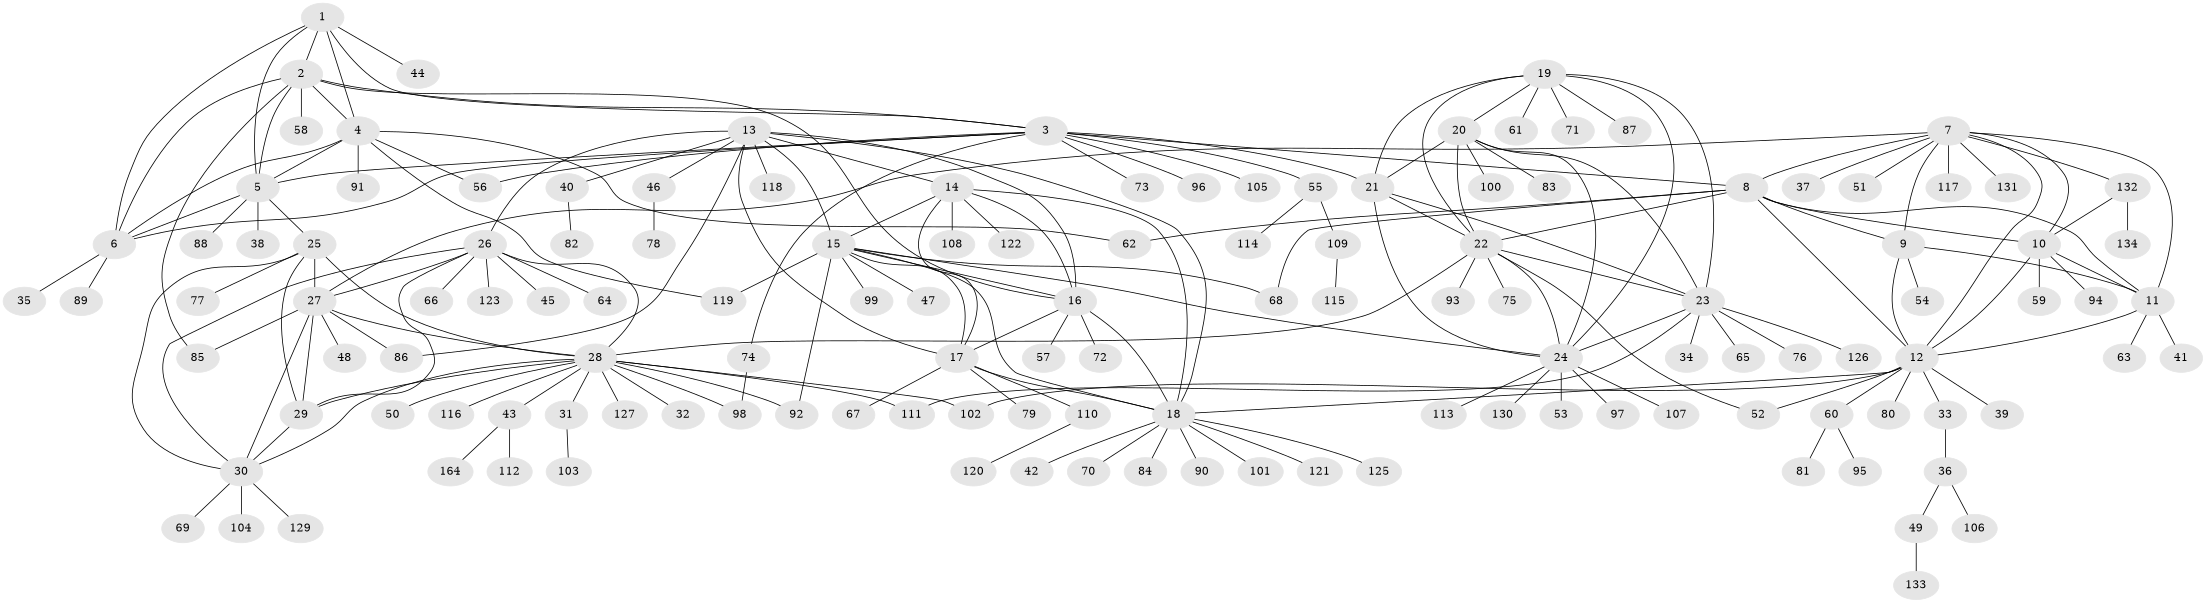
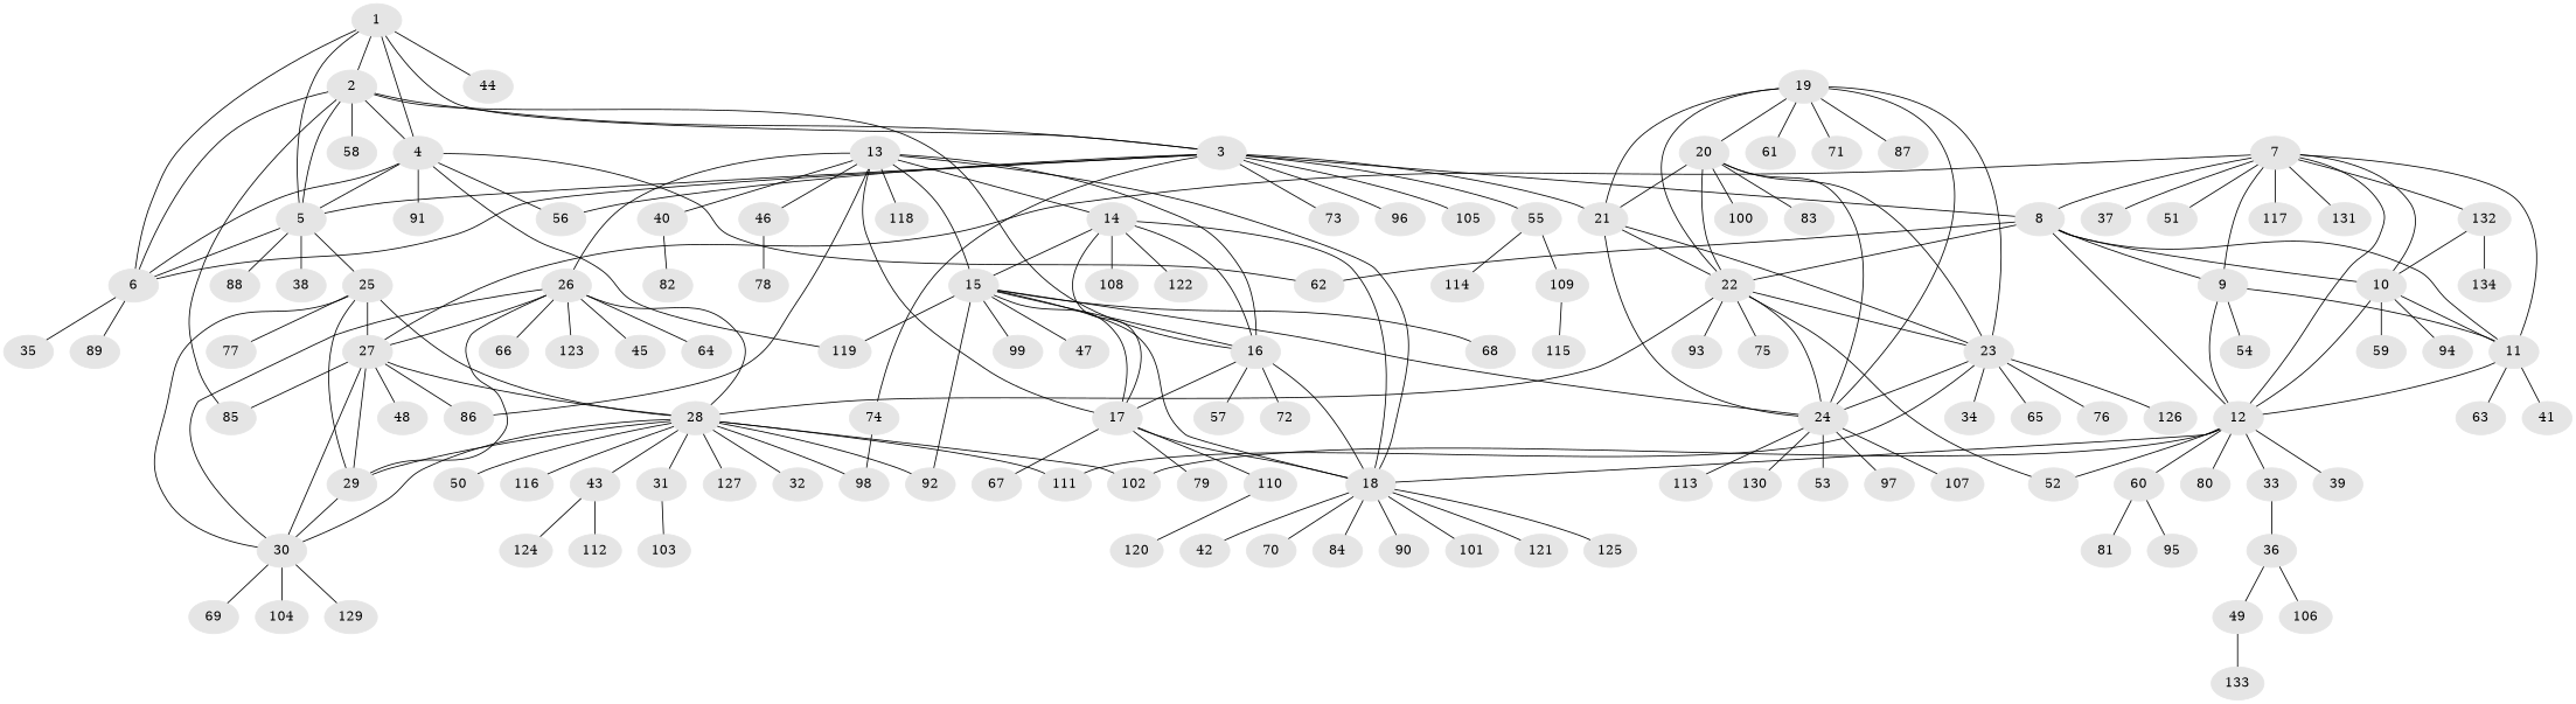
  graph {
    node [color=gray90 style=filled]
    1
    2
    3
    4
    5
    6
    44
    16
    58
    85
    8
    21
    55
    73
    74
    96
    105
    56
    62
    91
    119
    25
    38
    88
    35
    89
    18
    17
    57
    72
    9
    10
    11
    12
    22
    68
    24
    23
    109
    114
    98
    27
    28
    29
    30
    77
    7
    37
    51
    117
    131
    132
    54
    59
    94
    41
    63
    33
    39
    52
    60
    80
    102
    86
    48
    134
    75
    93
    42
    70
    84
    90
    101
    121
    125
    36
    81
    95
    13
    14
    15
    26
    40
    46
    118
    108
    122
    47
    92
    99
    67
    79
    110
    45
    64
    66
    123
    82
    78
    53
    97
    107
    113
    130
    120
    19
    20
    61
    71
    87
    83
    100
    34
    65
    76
    111
    126
    31
    32
    43
    50
    116
    127
    69
    104
    129
    103
    112
-   124 [label=164]
+   124
    49
    106
    133
    115
    1 -- 2
    1 -- 3
    1 -- 4
    1 -- 5
    1 -- 6
    1 -- 44
    2 -- 3
    2 -- 4
    2 -- 5
    2 -- 6
    2 -- 16
    2 -- 58
    2 -- 85
    3 -- 5
    3 -- 6
    3 -- 8
    3 -- 21
    3 -- 55
    3 -- 73
    3 -- 74
    3 -- 96
    3 -- 105
    3 -- 56
    4 -- 5
    4 -- 6
    4 -- 56
    4 -- 62
    4 -- 91
    4 -- 119
    5 -- 6
    5 -- 25
    5 -- 38
    5 -- 88
    6 -- 35
    6 -- 89
    16 -- 18
    16 -- 17
    16 -- 57
    16 -- 72
    8 -- 62
    8 -- 9
    8 -- 10
    8 -- 11
    8 -- 12
    8 -- 22
-   8 -- 68
    21 -- 22
    21 -- 24
    21 -- 23
    55 -- 109
    55 -- 114
    74 -- 98
    25 -- 27
    25 -- 28
    25 -- 29
    25 -- 30
    25 -- 77
    18 -- 42
    18 -- 70
    18 -- 84
    18 -- 90
    18 -- 101
    18 -- 121
    18 -- 125
    17 -- 18
    17 -- 67
    17 -- 79
    17 -- 110
    9 -- 11
    9 -- 12
    9 -- 54
    10 -- 11
    10 -- 12
    10 -- 59
    10 -- 94
    11 -- 12
    11 -- 41
    11 -- 63
    12 -- 18
    12 -- 33
    12 -- 39
    12 -- 52
    12 -- 60
    12 -- 80
    12 -- 102
    22 -- 24
    22 -- 23
    22 -- 28
    22 -- 52
    22 -- 75
    22 -- 93
    24 -- 53
    24 -- 97
    24 -- 107
    24 -- 113
    24 -- 130
    23 -- 24
    23 -- 34
    23 -- 65
    23 -- 76
    23 -- 111
    23 -- 126
    109 -- 115
    27 -- 85
    27 -- 28
    27 -- 29
    27 -- 30
    27 -- 86
    27 -- 48
    28 -- 98
    28 -- 29
    28 -- 30
    28 -- 102
    28 -- 92
    28 -- 111
    28 -- 31
    28 -- 32
    28 -- 43
    28 -- 50
    28 -- 116
    28 -- 127
    29 -- 30
    30 -- 69
    30 -- 104
    30 -- 129
    7 -- 8
    7 -- 9
    7 -- 10
    7 -- 11
    7 -- 12
    7 -- 27
    7 -- 37
    7 -- 51
    7 -- 117
    7 -- 131
    7 -- 132
    132 -- 10
    132 -- 134
    33 -- 36
    60 -- 81
    60 -- 95
    36 -- 49
    36 -- 106
    13 -- 16
    13 -- 18
    13 -- 17
    13 -- 86
    13 -- 14
    13 -- 15
    13 -- 26
    13 -- 40
    13 -- 46
    13 -- 118
    14 -- 16
    14 -- 18
    14 -- 17
    14 -- 15
    14 -- 108
    14 -- 122
    15 -- 16
    15 -- 119
    15 -- 18
    15 -- 17
    15 -- 68
    15 -- 24
    15 -- 47
    15 -- 92
    15 -- 99
    26 -- 27
    26 -- 28
    26 -- 29
    26 -- 30
    26 -- 45
    26 -- 64
    26 -- 66
    26 -- 123
    40 -- 82
    46 -- 78
    110 -- 120
    19 -- 21
    19 -- 22
    19 -- 24
    19 -- 23
    19 -- 20
    19 -- 61
    19 -- 71
    19 -- 87
    20 -- 21
    20 -- 22
    20 -- 24
    20 -- 23
    20 -- 83
    20 -- 100
    31 -- 103
    43 -- 112
    43 -- 124
    49 -- 133
  }
